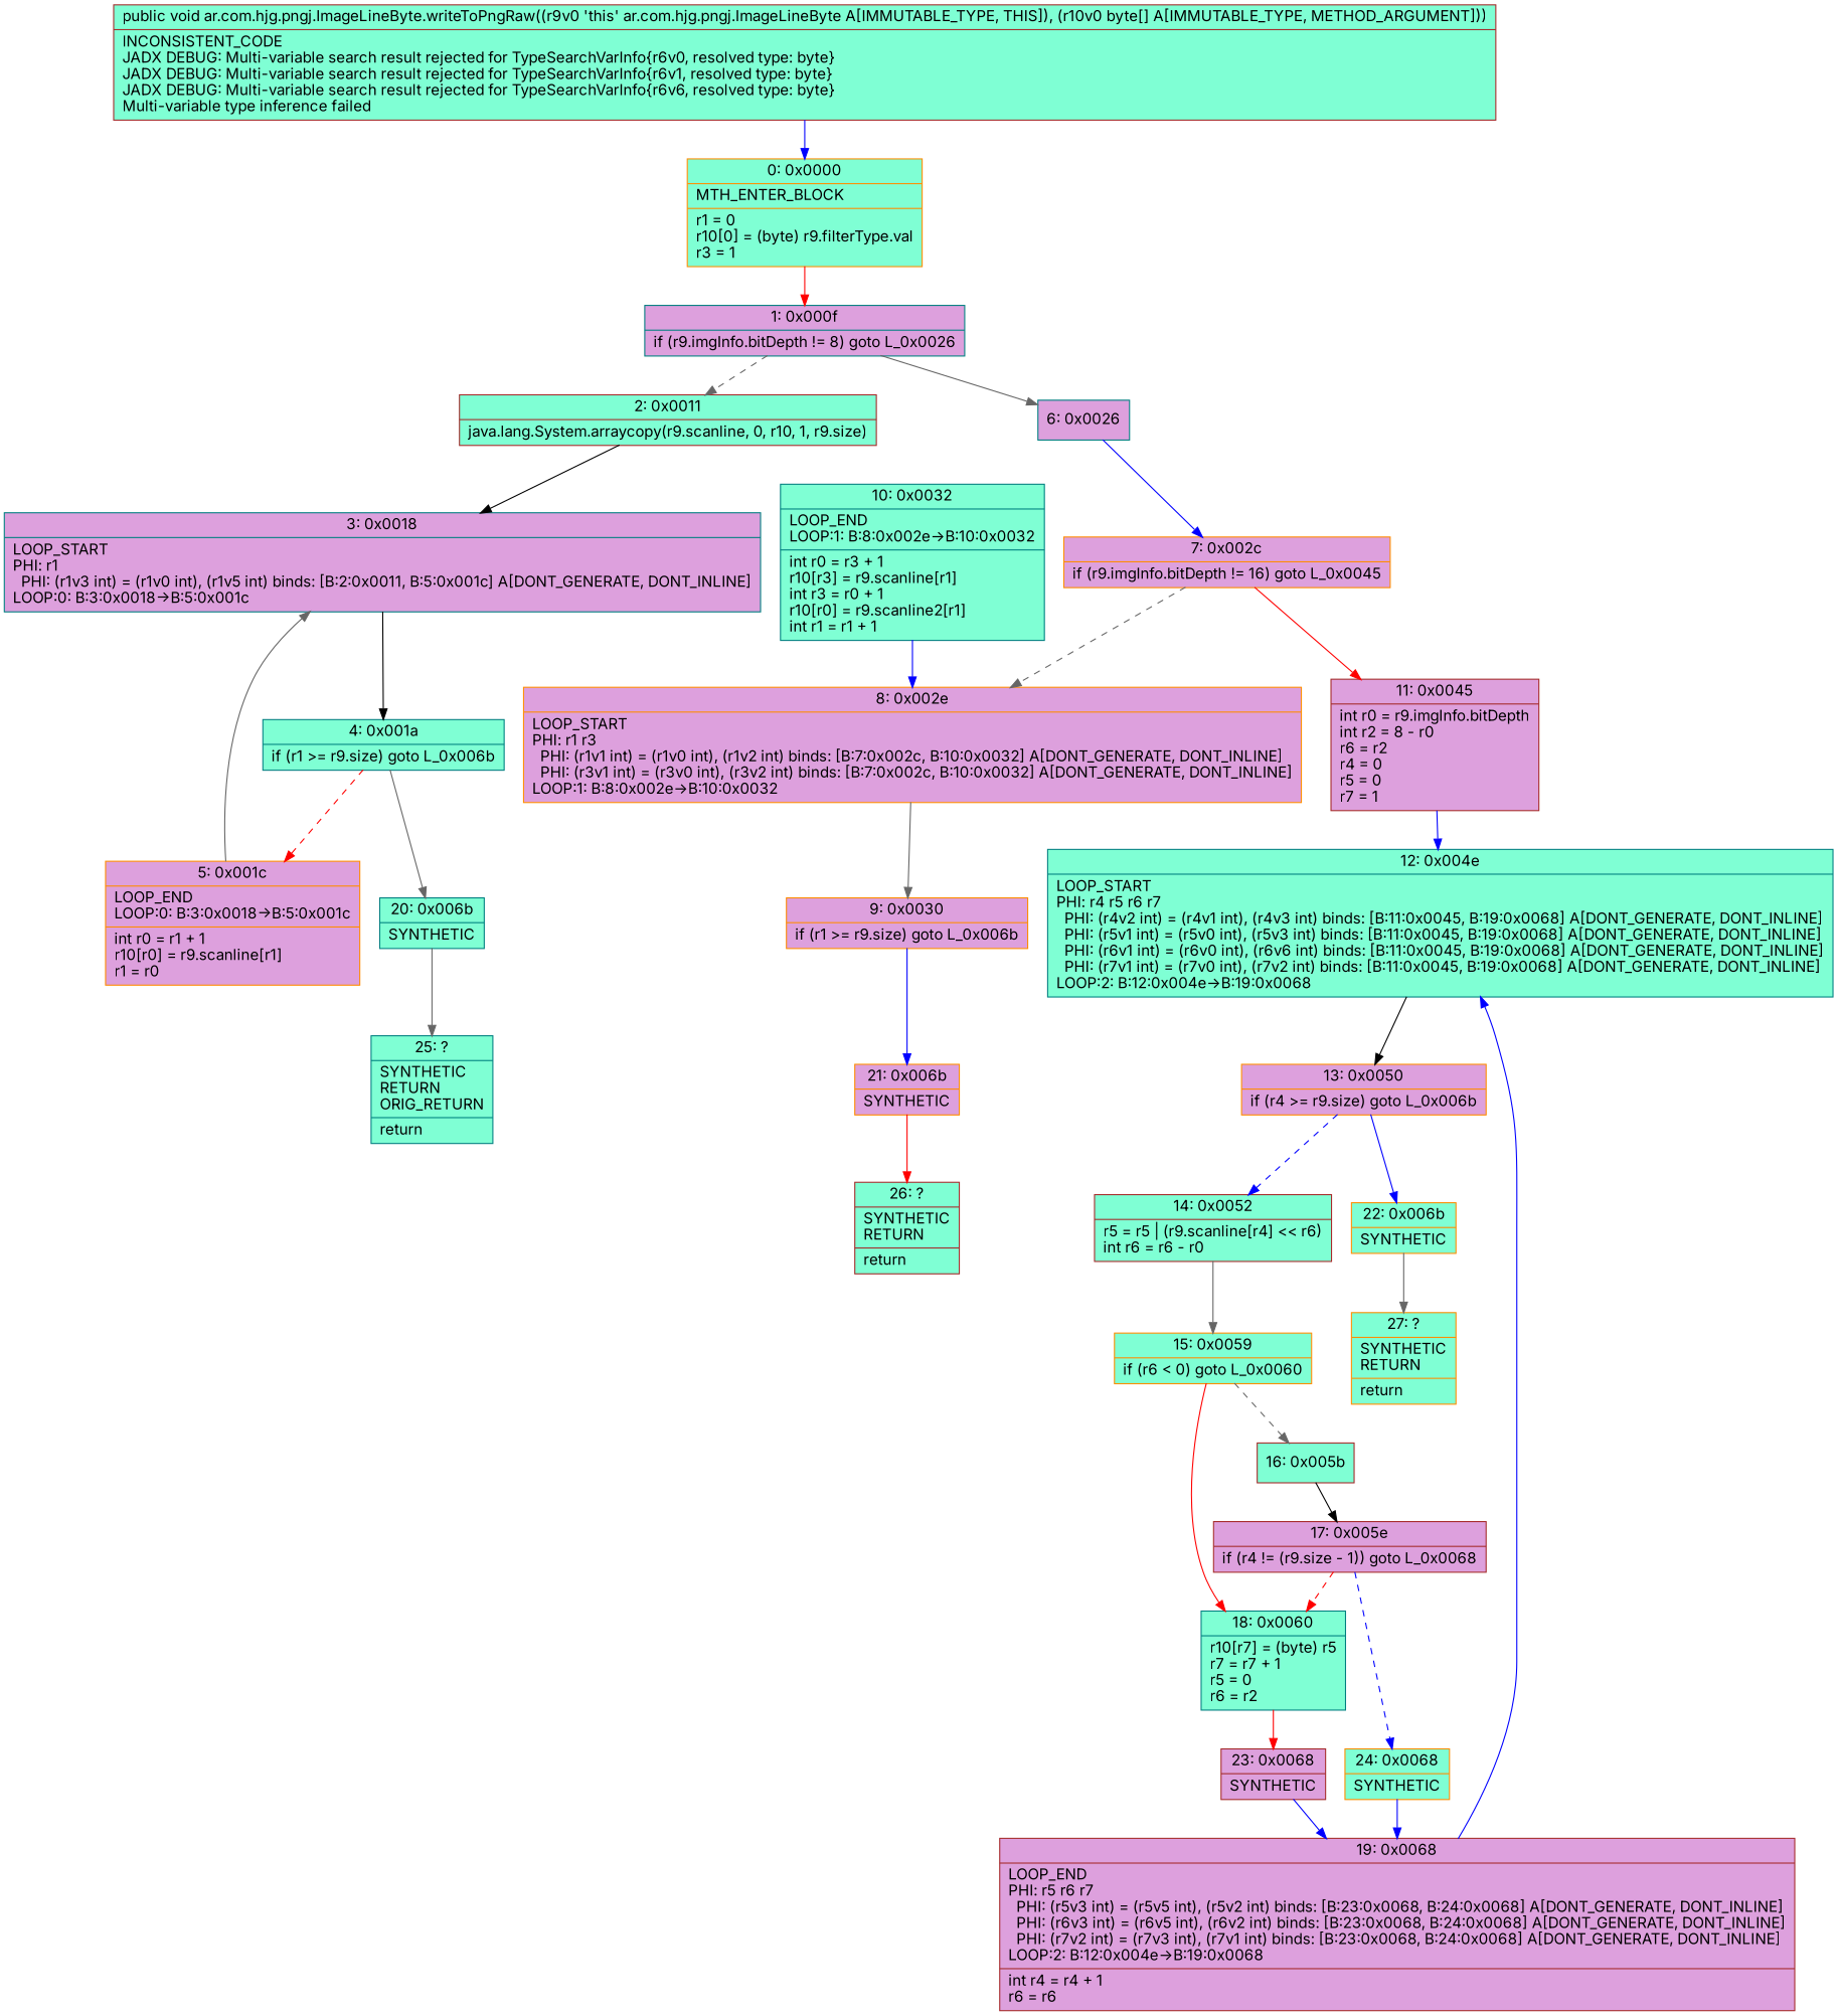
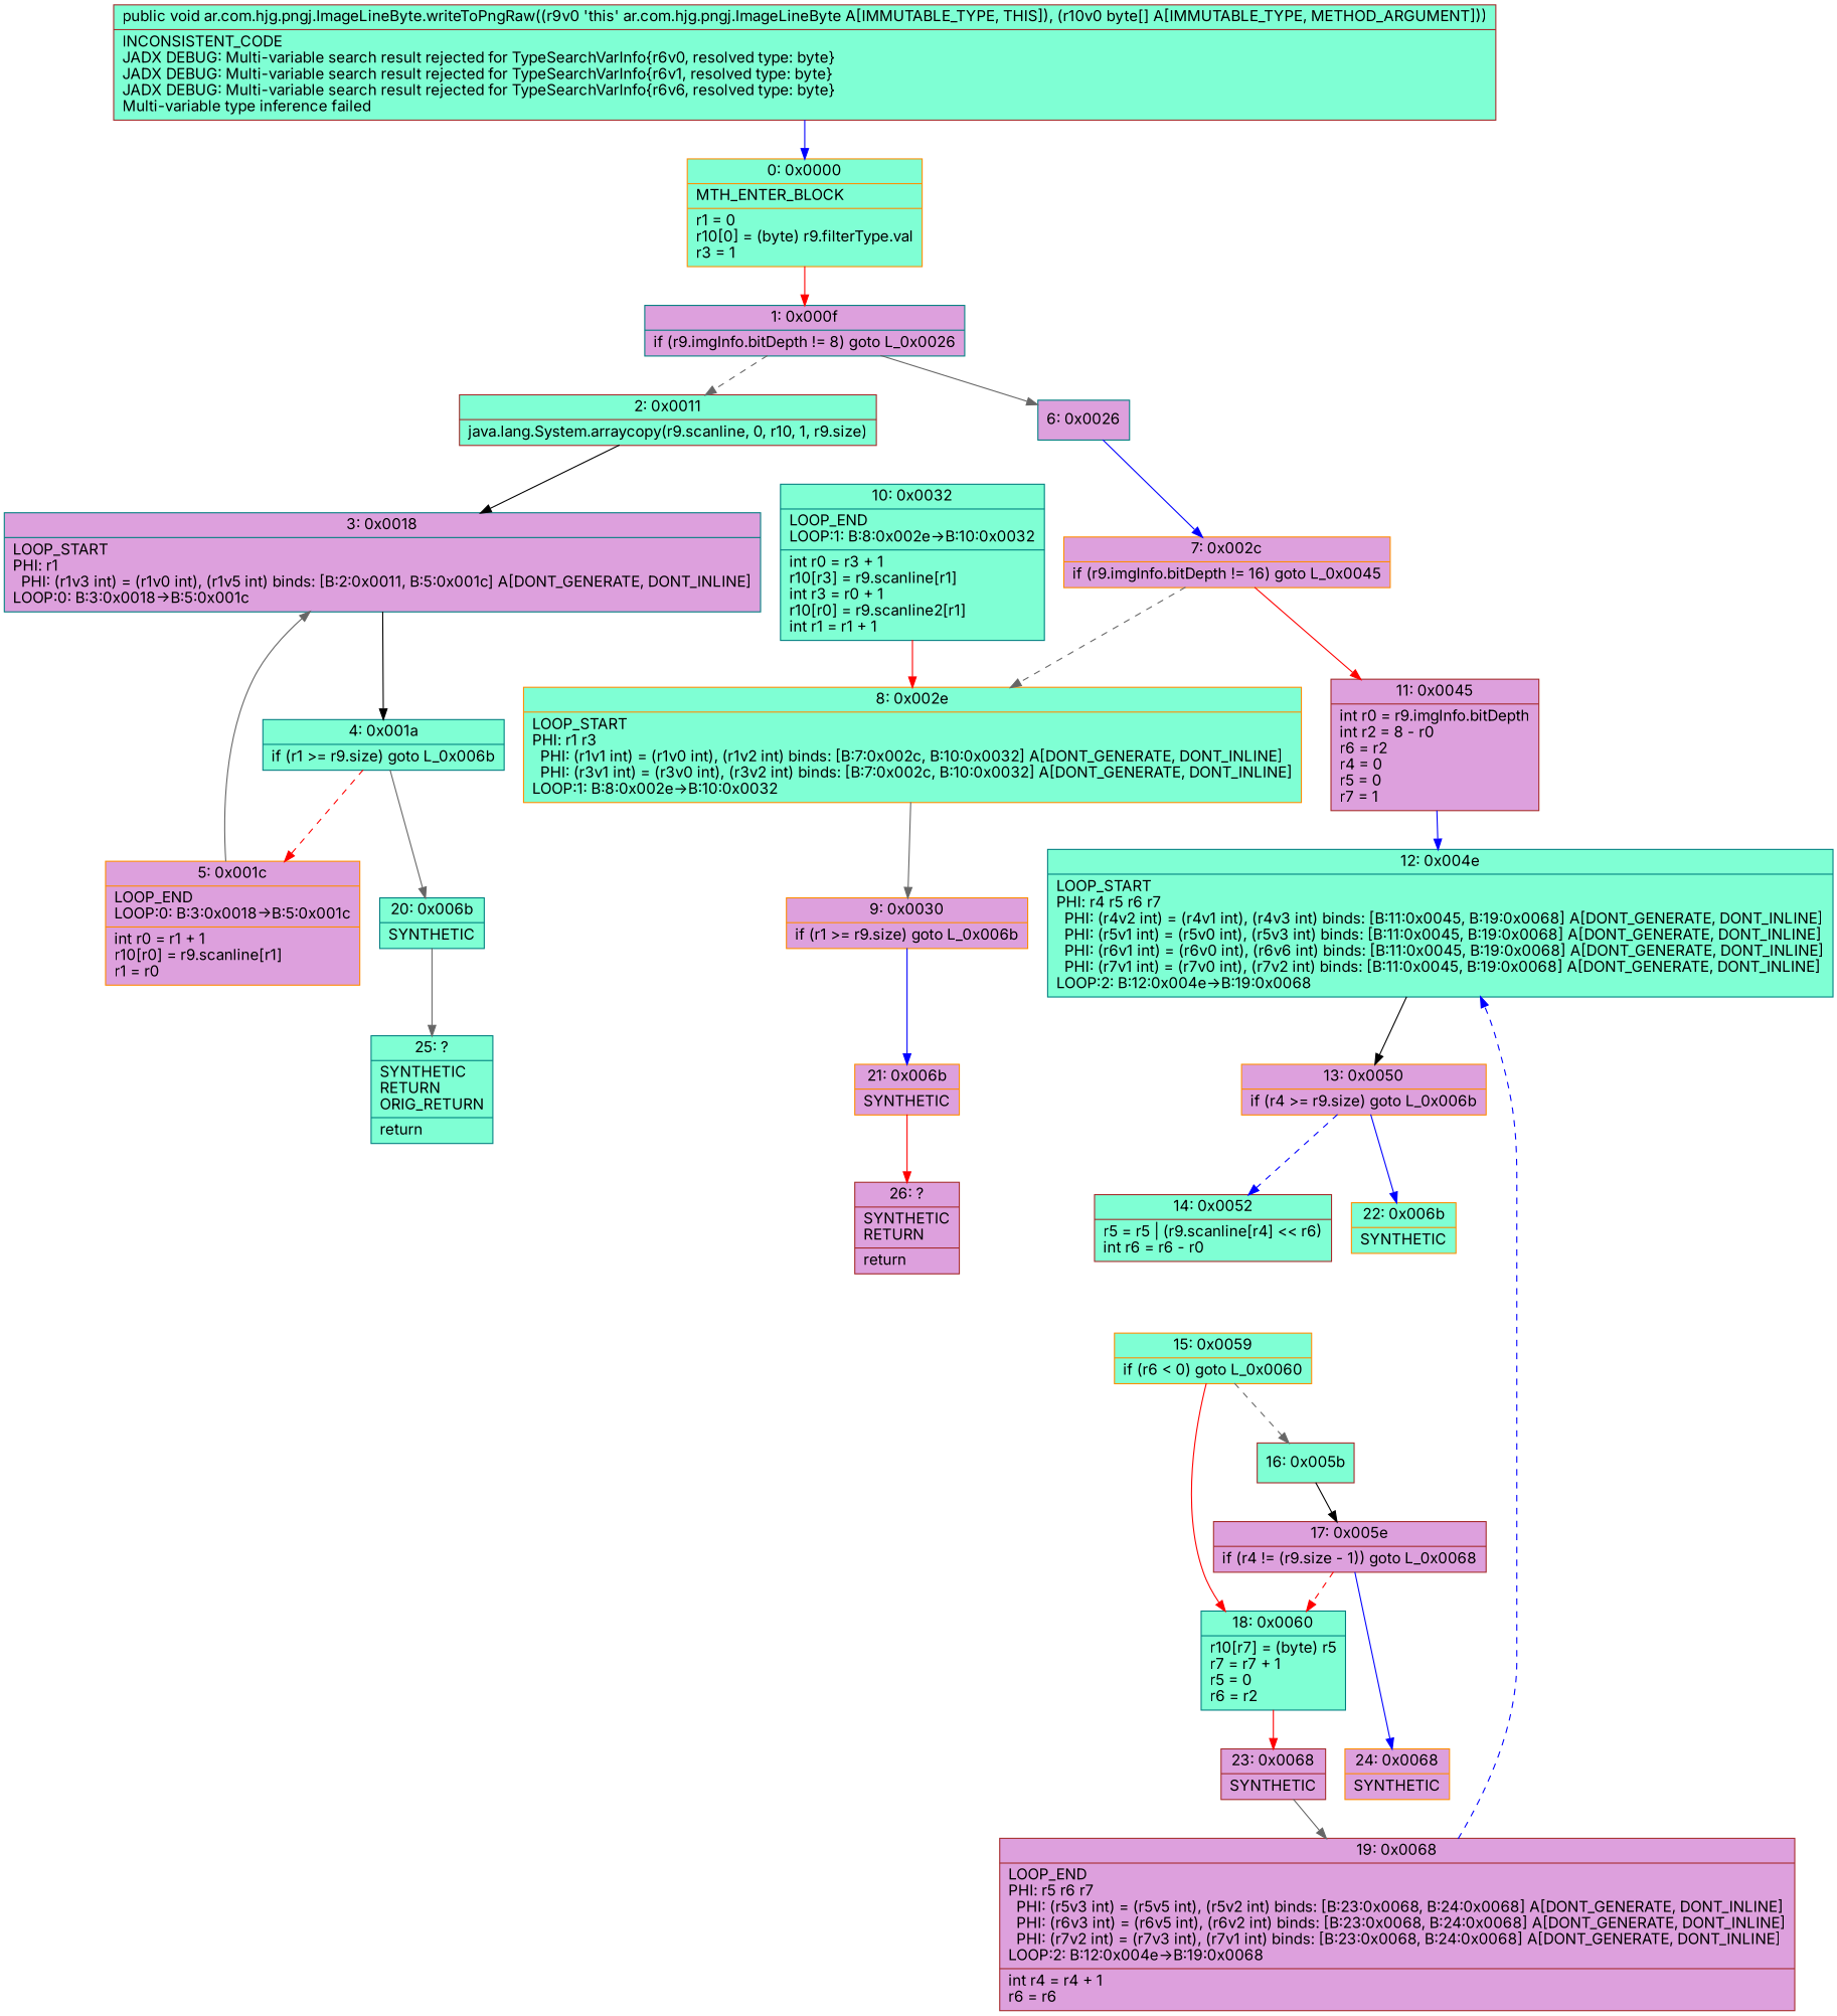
  digraph {
    fontname=Inter
    node [color=darkorange fillcolor=plum fontname=Inter shape=record style=filled]
    edge [color=gray40 fontname=Inter]
    n1 [fillcolor=aquamarine label="{0\:\ 0x0000|MTH_ENTER_BLOCK\l|r1 = 0\lr10[0] = (byte) r9.filterType.val\lr3 = 1\l}"]
    n2 [color=teal label="{1\:\ 0x000f|if (r9.imgInfo.bitDepth != 8) goto L_0x0026\l}"]
    n3 [color=brown fillcolor=aquamarine label="{2\:\ 0x0011|java.lang.System.arraycopy(r9.scanline, 0, r10, 1, r9.size)\l}"]
    n4 [color=teal label="{6\:\ 0x0026}"]
    n5 [color=teal label="{3\:\ 0x0018|LOOP_START\lPHI: r1 \l  PHI: (r1v3 int) = (r1v0 int), (r1v5 int) binds: [B:2:0x0011, B:5:0x001c] A[DONT_GENERATE, DONT_INLINE]\lLOOP:0: B:3:0x0018\-\>B:5:0x001c\l}"]
    n6 [label="{7\:\ 0x002c|if (r9.imgInfo.bitDepth != 16) goto L_0x0045\l}"]
    n7 [color=teal fillcolor=aquamarine label="{4\:\ 0x001a|if (r1 \>= r9.size) goto L_0x006b\l}"]
    n8 [label="{5\:\ 0x001c|LOOP_END\lLOOP:0: B:3:0x0018\-\>B:5:0x001c\l|int r0 = r1 + 1\lr10[r0] = r9.scanline[r1]\lr1 = r0\l}"]
    n9 [color=teal fillcolor=aquamarine label="{20\:\ 0x006b|SYNTHETIC\l}"]
    n10 [color=teal fillcolor=aquamarine label="{25\:\ ?|SYNTHETIC\lRETURN\lORIG_RETURN\l|return\l}"]
-   n11 [label="{8\:\ 0x002e|LOOP_START\lPHI: r1 r3 \l  PHI: (r1v1 int) = (r1v0 int), (r1v2 int) binds: [B:7:0x002c, B:10:0x0032] A[DONT_GENERATE, DONT_INLINE]\l  PHI: (r3v1 int) = (r3v0 int), (r3v2 int) binds: [B:7:0x002c, B:10:0x0032] A[DONT_GENERATE, DONT_INLINE]\lLOOP:1: B:8:0x002e\-\>B:10:0x0032\l}"]
+   n11 [fillcolor=aquamarine label="{8\:\ 0x002e|LOOP_START\lPHI: r1 r3 \l  PHI: (r1v1 int) = (r1v0 int), (r1v2 int) binds: [B:7:0x002c, B:10:0x0032] A[DONT_GENERATE, DONT_INLINE]\l  PHI: (r3v1 int) = (r3v0 int), (r3v2 int) binds: [B:7:0x002c, B:10:0x0032] A[DONT_GENERATE, DONT_INLINE]\lLOOP:1: B:8:0x002e\-\>B:10:0x0032\l}"]
    n12 [color=brown label="{11\:\ 0x0045|int r0 = r9.imgInfo.bitDepth\lint r2 = 8 \- r0\lr6 = r2\lr4 = 0\lr5 = 0\lr7 = 1\l}"]
    n13 [label="{9\:\ 0x0030|if (r1 \>= r9.size) goto L_0x006b\l}"]
    n14 [color=teal fillcolor=aquamarine label="{12\:\ 0x004e|LOOP_START\lPHI: r4 r5 r6 r7 \l  PHI: (r4v2 int) = (r4v1 int), (r4v3 int) binds: [B:11:0x0045, B:19:0x0068] A[DONT_GENERATE, DONT_INLINE]\l  PHI: (r5v1 int) = (r5v0 int), (r5v3 int) binds: [B:11:0x0045, B:19:0x0068] A[DONT_GENERATE, DONT_INLINE]\l  PHI: (r6v1 int) = (r6v0 int), (r6v6 int) binds: [B:11:0x0045, B:19:0x0068] A[DONT_GENERATE, DONT_INLINE]\l  PHI: (r7v1 int) = (r7v0 int), (r7v2 int) binds: [B:11:0x0045, B:19:0x0068] A[DONT_GENERATE, DONT_INLINE]\lLOOP:2: B:12:0x004e\-\>B:19:0x0068\l}"]
    n15 [label="{21\:\ 0x006b|SYNTHETIC\l}"]
    n16 [color=teal fillcolor=aquamarine label="{10\:\ 0x0032|LOOP_END\lLOOP:1: B:8:0x002e\-\>B:10:0x0032\l|int r0 = r3 + 1\lr10[r3] = r9.scanline[r1]\lint r3 = r0 + 1\lr10[r0] = r9.scanline2[r1]\lint r1 = r1 + 1\l}"]
-   n17 [color=brown fillcolor=aquamarine label="{26\:\ ?|SYNTHETIC\lRETURN\l|return\l}"]
+   n17 [color=brown label="{26\:\ ?|SYNTHETIC\lRETURN\l|return\l}"]
    n18 [label="{13\:\ 0x0050|if (r4 \>= r9.size) goto L_0x006b\l}"]
    n19 [color=brown fillcolor=aquamarine label="{14\:\ 0x0052|r5 = r5 \| (r9.scanline[r4] \<\< r6)\lint r6 = r6 \- r0\l}"]
    n20 [fillcolor=aquamarine label="{22\:\ 0x006b|SYNTHETIC\l}"]
    n21 [fillcolor=aquamarine label="{15\:\ 0x0059|if (r6 \< 0) goto L_0x0060\l}"]
-   n22 [fillcolor=aquamarine label="{27\:\ ?|SYNTHETIC\lRETURN\l|return\l}"]
    n23 [color=brown fillcolor=aquamarine label="{16\:\ 0x005b}"]
    n24 [color=teal fillcolor=aquamarine label="{18\:\ 0x0060|r10[r7] = (byte) r5\lr7 = r7 + 1\lr5 = 0\lr6 = r2\l}"]
    n25 [color=brown label="{17\:\ 0x005e|if (r4 != (r9.size \- 1)) goto L_0x0068\l}"]
    n26 [color=brown label="{23\:\ 0x0068|SYNTHETIC\l}"]
-   n27 [fillcolor=aquamarine label="{24\:\ 0x0068|SYNTHETIC\l}"]
+   n27 [label="{24\:\ 0x0068|SYNTHETIC\l}"]
    n28 [color=brown label="{19\:\ 0x0068|LOOP_END\lPHI: r5 r6 r7 \l  PHI: (r5v3 int) = (r5v5 int), (r5v2 int) binds: [B:23:0x0068, B:24:0x0068] A[DONT_GENERATE, DONT_INLINE]\l  PHI: (r6v3 int) = (r6v5 int), (r6v2 int) binds: [B:23:0x0068, B:24:0x0068] A[DONT_GENERATE, DONT_INLINE]\l  PHI: (r7v2 int) = (r7v3 int), (r7v1 int) binds: [B:23:0x0068, B:24:0x0068] A[DONT_GENERATE, DONT_INLINE]\lLOOP:2: B:12:0x004e\-\>B:19:0x0068\l|int r4 = r4 + 1\lr6 = r6\l}"]
    n29 [color=brown fillcolor=aquamarine label="{public void ar.com.hjg.pngj.ImageLineByte.writeToPngRaw((r9v0 'this' ar.com.hjg.pngj.ImageLineByte A[IMMUTABLE_TYPE, THIS]), (r10v0 byte[] A[IMMUTABLE_TYPE, METHOD_ARGUMENT]))  | INCONSISTENT_CODE\lJADX DEBUG: Multi\-variable search result rejected for TypeSearchVarInfo\{r6v0, resolved type: byte\}\lJADX DEBUG: Multi\-variable search result rejected for TypeSearchVarInfo\{r6v1, resolved type: byte\}\lJADX DEBUG: Multi\-variable search result rejected for TypeSearchVarInfo\{r6v6, resolved type: byte\}\lMulti\-variable type inference failed\l}"]
    n1 -> n2 [color=red]
    n2 -> n3 [style=dashed]
    n2 -> n4
    n3 -> n5 [color=black]
    n4 -> n6 [color=blue]
    n5 -> n7 [color=black]
    n6 -> n11 [style=dashed]
    n6 -> n12 [color=red]
    n7 -> n8 [color=red style=dashed]
    n7 -> n9
    n8 -> n5
    n9 -> n10
    n11 -> n13
    n12 -> n14 [color=blue]
    n13 -> n15 [color=blue]
    n14 -> n18 [color=black]
    n15 -> n17 [color=red]
-   n16 -> n11 [color=blue]
+   n16 -> n11 [color=red]
    n18 -> n19 [color=blue style=dashed]
    n18 -> n20 [color=blue]
-   n19 -> n21
-   n20 -> n22
    n21 -> n23 [style=dashed]
    n21 -> n24 [color=red]
    n23 -> n25 [color=black]
    n24 -> n26 [color=red]
    n25 -> n24 [color=red style=dashed]
-   n25 -> n27 [color=blue style=dashed]
-   n26 -> n28 [color=blue]
-   n27 -> n28 [color=blue]
-   n28 -> n14 [color=blue]
+   n25 -> n27 [color=blue]
+   n26 -> n28
+   n28 -> n14 [color=blue style=dashed]
    n29 -> n1 [color=blue]
  }
